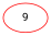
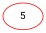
  digraph {
    fontname="Roboto Mono"
-   9 [color=red fillcolor=white shape=ellipse style="filled,rounded" fontname="Roboto Mono"]
+   9 [color=red fillcolor=white shape=ellipse style="filled,rounded" fontname="Roboto Mono" label=5]
  }
